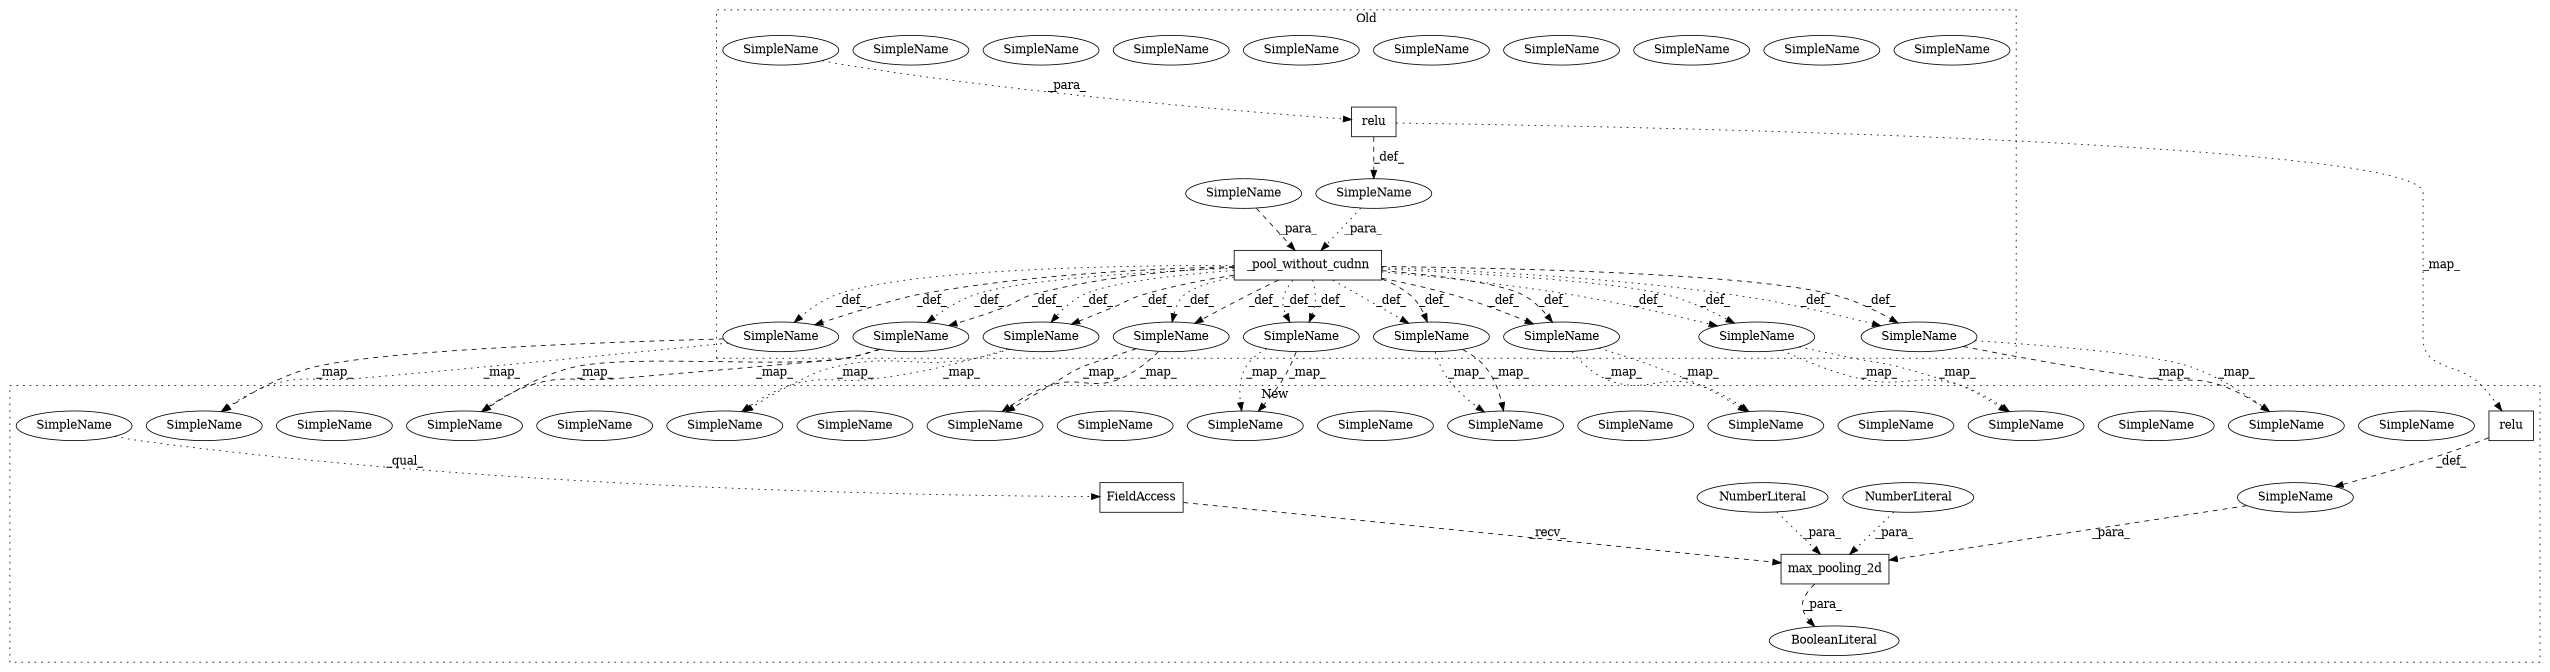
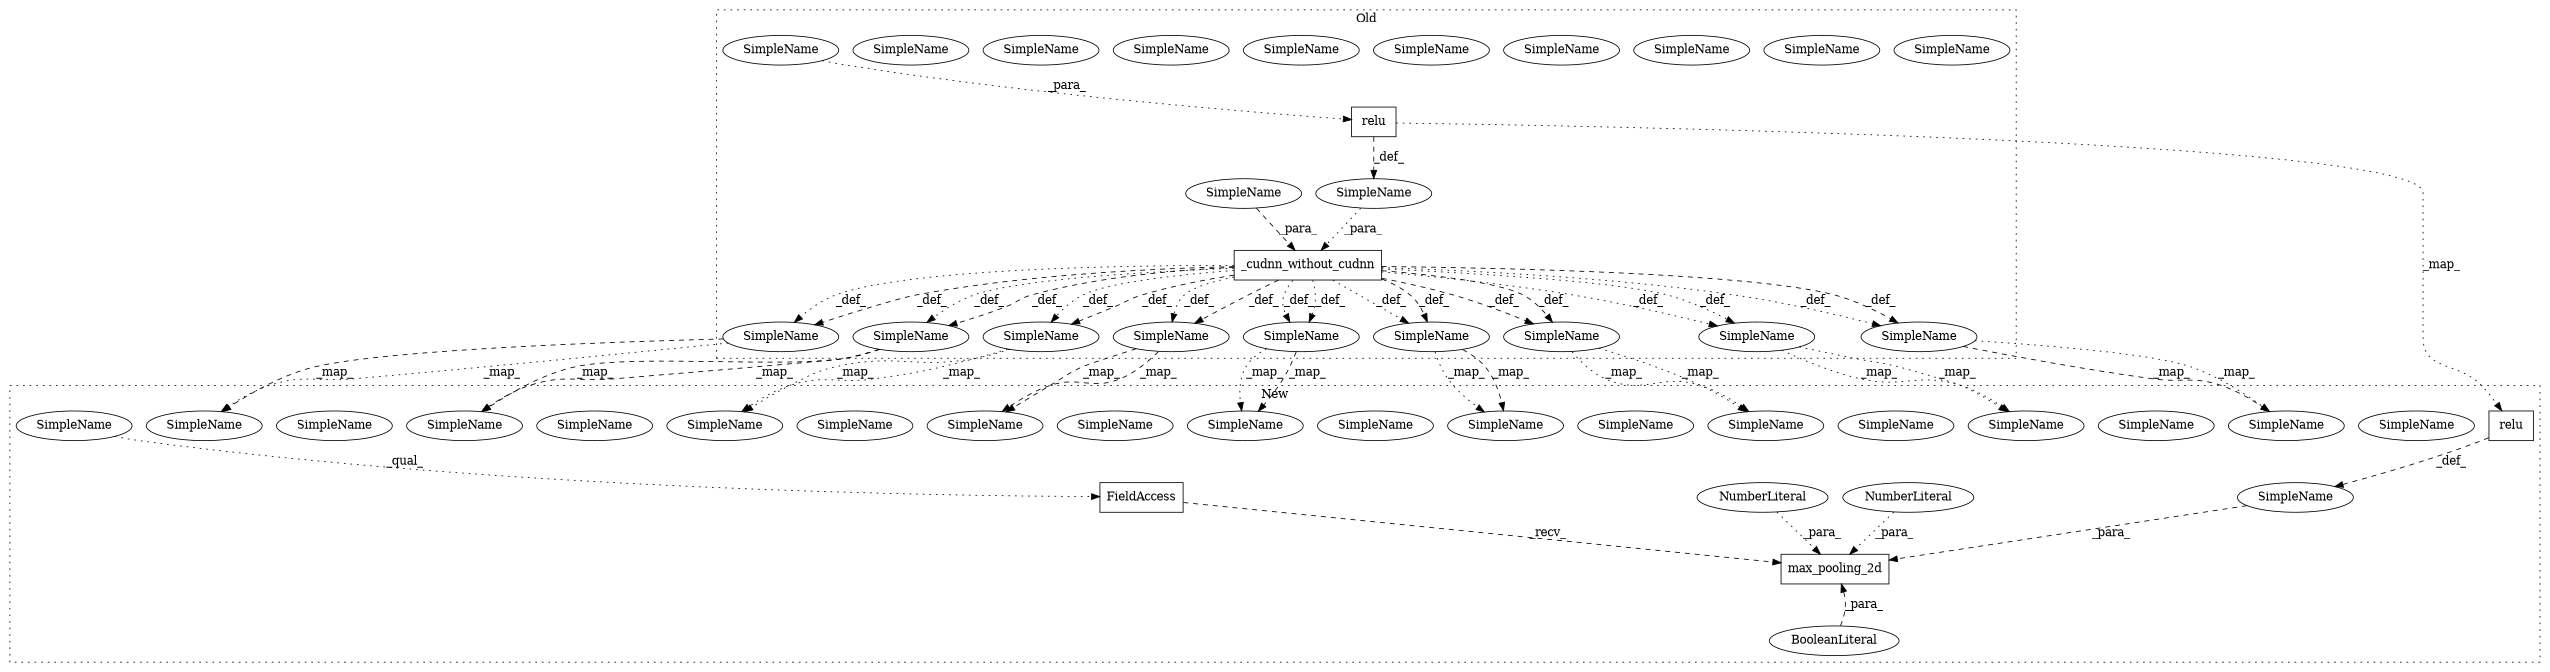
  digraph {
    node [a=42 l=1 shape=ellipse]
    edge [style=dotted]
    n1 [a=32 l="5,1" label=relu s="3835,3868" shape=box]
    n2 [label=SimpleName s=4042]
    n3 [label=SimpleName s=4042]
    n4 [label=SimpleName s=4158]
    n5 [label=SimpleName s=4158]
    n6 [label=SimpleName s=3909]
    n7 [label=SimpleName s=3909]
    n8 [l=5 label=SimpleName s=4208]
    n9 [l=5 label=SimpleName s=4208]
    n10 [label=SimpleName s=3992]
    n11 [label=SimpleName s=3992]
    n12 [label=SimpleName s=4125]
    n13 [label=SimpleName s=4125]
    n14 [label=SimpleName s=3876]
    n15 [label=SimpleName s=3876]
    n16 [label=SimpleName s=4075]
    n17 [label=SimpleName s=4075]
    n18 [label=SimpleName s=3959]
    n19 [label=SimpleName s=3959]
    n20 [label=SimpleName l=""]
-   n21 [a=32 l="20,1" label=_pool_without_cudnn s="3794,3869" shape=box]
+   n21 [a=32 l="20,1" label=_cudnn_without_cudnn s="3794,3869" shape=box]
    n22 [label=SimpleName l=""]
    n23 [l=2 label=SimpleName s=3814]
    n24 [a=32 l="5,1" label=relu s="3741,3774" shape=box]
    n25 [a=32 l="15,1" label=max_pooling_2d s="3708,3784" shape=box]
    n26 [a=34 label=NumberLiteral s=3778]
    n27 [a=34 label=NumberLiteral s=3776]
    n28 [a=22 l=17 label=FieldAccess s=3690 shape=box]
    n29 [label=SimpleName s=3880]
    n30 [label=SimpleName s=3880]
    n31 [label=SimpleName s=4097]
    n32 [label=SimpleName s=4097]
    n33 [label=SimpleName s=3830]
    n34 [label=SimpleName s=3830]
    n35 [l=5 label=SimpleName s=4147]
    n36 [l=5 label=SimpleName s=4147]
    n37 [label=SimpleName s=3919]
    n38 [label=SimpleName s=3919]
    n39 [label=SimpleName s=3791]
    n40 [label=SimpleName s=3791]
    n41 [label=SimpleName s=4058]
    n42 [label=SimpleName s=4058]
    n43 [label=SimpleName s=4008]
    n44 [label=SimpleName s=4008]
    n45 [label=SimpleName s=3969]
    n46 [label=SimpleName s=3969]
    n47 [a=9 l=4 label=BooleanLiteral s=3780]
    n48 [label=SimpleName l=""]
    n49 [l=7 label=SimpleName s=3690]
    subgraph cluster_1 {
      label=Old
      style=dotted
      n1
      n2
      n3
      n4
      n5
      n6
      n7
      n8
      n9
      n10
      n11
      n12
      n13
      n14
      n15
      n16
      n17
      n18
      n19
      n20
      n21
      n22
      n23
    }
    subgraph cluster_2 {
      label=New
      style=dotted
      n24
      n25
      n26
      n27
      n28
      n29
      n30
      n31
      n32
      n33
      n34
      n35
      n36
      n37
      n38
      n39
      n40
      n41
      n42
      n43
      n44
      n45
      n46
      n47
      n48
      n49
    }
    n1 -> n20 [label=_def_ style=dashed]
    n1 -> n24 [label=_map_]
    n3 -> n30 [label=_map_ style=dashed]
    n3 -> n30 [label=_map_]
    n5 -> n32 [label=_map_ style=dashed]
    n5 -> n32 [label=_map_ style=dashed]
    n7 -> n34 [label=_map_]
    n7 -> n34 [label=_map_]
    n9 -> n36 [label=_map_ style=dashed]
    n9 -> n36 [label=_map_ style=dashed]
    n11 -> n38 [label=_map_]
    n11 -> n38 [label=_map_ style=dashed]
    n13 -> n40 [label=_map_]
    n13 -> n40 [label=_map_ style=dashed]
    n15 -> n42 [label=_map_]
    n15 -> n42 [label=_map_]
    n17 -> n44 [label=_map_]
    n17 -> n44 [label=_map_]
    n19 -> n46 [label=_map_ style=dashed]
    n19 -> n46 [label=_map_]
    n20 -> n21 [label=_para_]
    n21 -> n3 [label=_def_]
    n21 -> n3 [label=_def_ style=dashed]
    n21 -> n5 [label=_def_]
    n21 -> n5 [label=_def_ style=dashed]
    n21 -> n7 [label=_def_]
    n21 -> n7 [label=_def_ style=dashed]
    n21 -> n9 [label=_def_]
    n21 -> n9 [label=_def_ style=dashed]
    n21 -> n11 [label=_def_]
    n21 -> n11 [label=_def_]
    n21 -> n13 [label=_def_]
    n21 -> n13 [label=_def_ style=dashed]
    n21 -> n15 [label=_def_ style=dashed]
    n21 -> n15 [label=_def_ style=dashed]
    n21 -> n17 [label=_def_]
    n21 -> n17 [label=_def_]
    n21 -> n19 [label=_def_]
    n21 -> n19 [label=_def_ style=dashed]
    n22 -> n1 [label=_para_]
    n23 -> n21 [label=_para_ style=dashed]
    n24 -> n48 [label=_def_ style=dashed]
    n26 -> n25 [label=_para_]
    n27 -> n25 [label=_para_]
    n28 -> n25 [label=_recv_ style=dashed]
-   n25 -> n47 [label=_para_ style=dashed]
+   n47 -> n25 [label=_para_ style=dashed]
    n48 -> n25 [label=_para_ style=dashed]
    n49 -> n28 [label=_qual_]
  }
